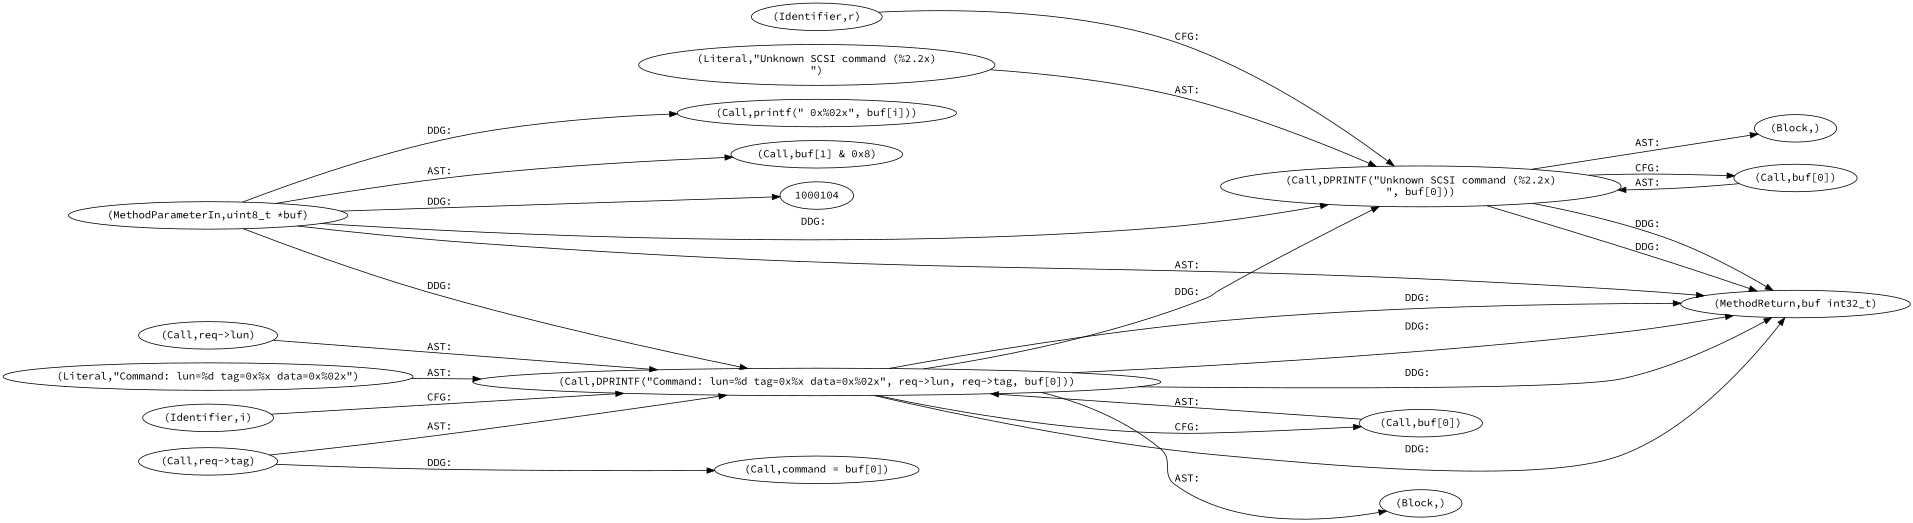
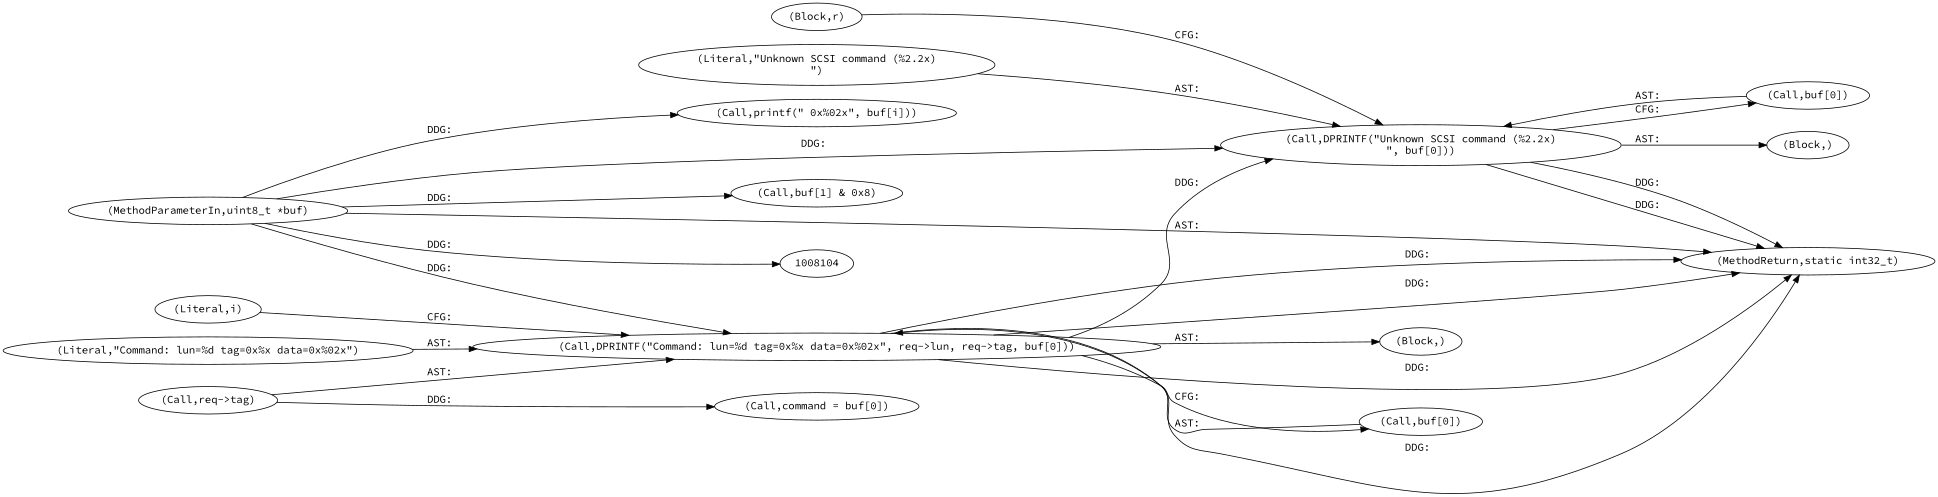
  digraph {
    fontname="Source Code Pro"
    rankdir=LR
    node [fontname="Source Code Pro"]
    edge [fontname="Source Code Pro"]
    n1 [label="(Call,DPRINTF(\"Command: lun=%d tag=0x%x data=0x%02x\", req->lun, req->tag, buf[0]))"]
    n2 [label="(Call,DPRINTF(\"Unknown SCSI command (%2.2x)\n\", buf[0]))"]
    n3 [label="(Block,)"]
    n4 [label="(Call,buf[0])"]
-   n5 [label="(MethodReturn,buf int32_t)"]
+   n5 [label="(MethodReturn,static int32_t)"]
    n6 [label="(Block,)"]
    n7 [label="(Call,buf[0])"]
    n8 [label="(MethodParameterIn,uint8_t *buf)"]
    n9 [label="(Call,printf(\" 0x%02x\", buf[i]))"]
    n10 [label="(Call,buf[1] & 0x8)"]
-   1000104
+   1000104 [label=1008104]
    n12 [label="(Call,command = buf[0])"]
-   n13 [label="(Identifier,r)"]
-   n14 [label="(Identifier,i)"]
+   n13 [label="(Block,r)"]
+   n14 [label="(Literal,i)"]
    n15 [label="(Literal,\"Unknown SCSI command (%2.2x)\n\")"]
    n16 [label="(Call,req->tag)"]
    n17 [label="(Literal,\"Command: lun=%d tag=0x%x data=0x%02x\")"]
-   n18 [label="(Call,req->lun)"]
    n1 -> n2 [label="DDG: "]
    n1 -> n3 [label="AST: "]
    n1 -> n4 [label="CFG: "]
    n1 -> n5 [label="DDG: "]
    n1 -> n5 [label="DDG: "]
    n1 -> n5 [label="DDG: "]
    n1 -> n5 [label="DDG: "]
    n2 -> n5 [label="DDG: "]
    n2 -> n5 [label="DDG: "]
    n2 -> n6 [label="AST: "]
    n2 -> n7 [label="CFG: "]
    n4 -> n1 [label="AST: "]
    n7 -> n2 [label="AST: "]
    n8 -> n1 [label="DDG: "]
    n8 -> n2 [label="DDG: "]
    n8 -> n5 [label="AST: "]
    n8 -> n9 [label="DDG: "]
-   n8 -> n10 [label="AST: "]
+   n8 -> n10 [label="DDG: "]
    n8 -> 1000104 [label="DDG: "]
    n13 -> n2 [label="CFG: "]
    n14 -> n1 [label="CFG: "]
    n15 -> n2 [label="AST: "]
    n16 -> n1 [label="AST: "]
    n16 -> n12 [label="DDG: "]
    n17 -> n1 [label="AST: "]
-   n18 -> n1 [label="AST: "]
  }
